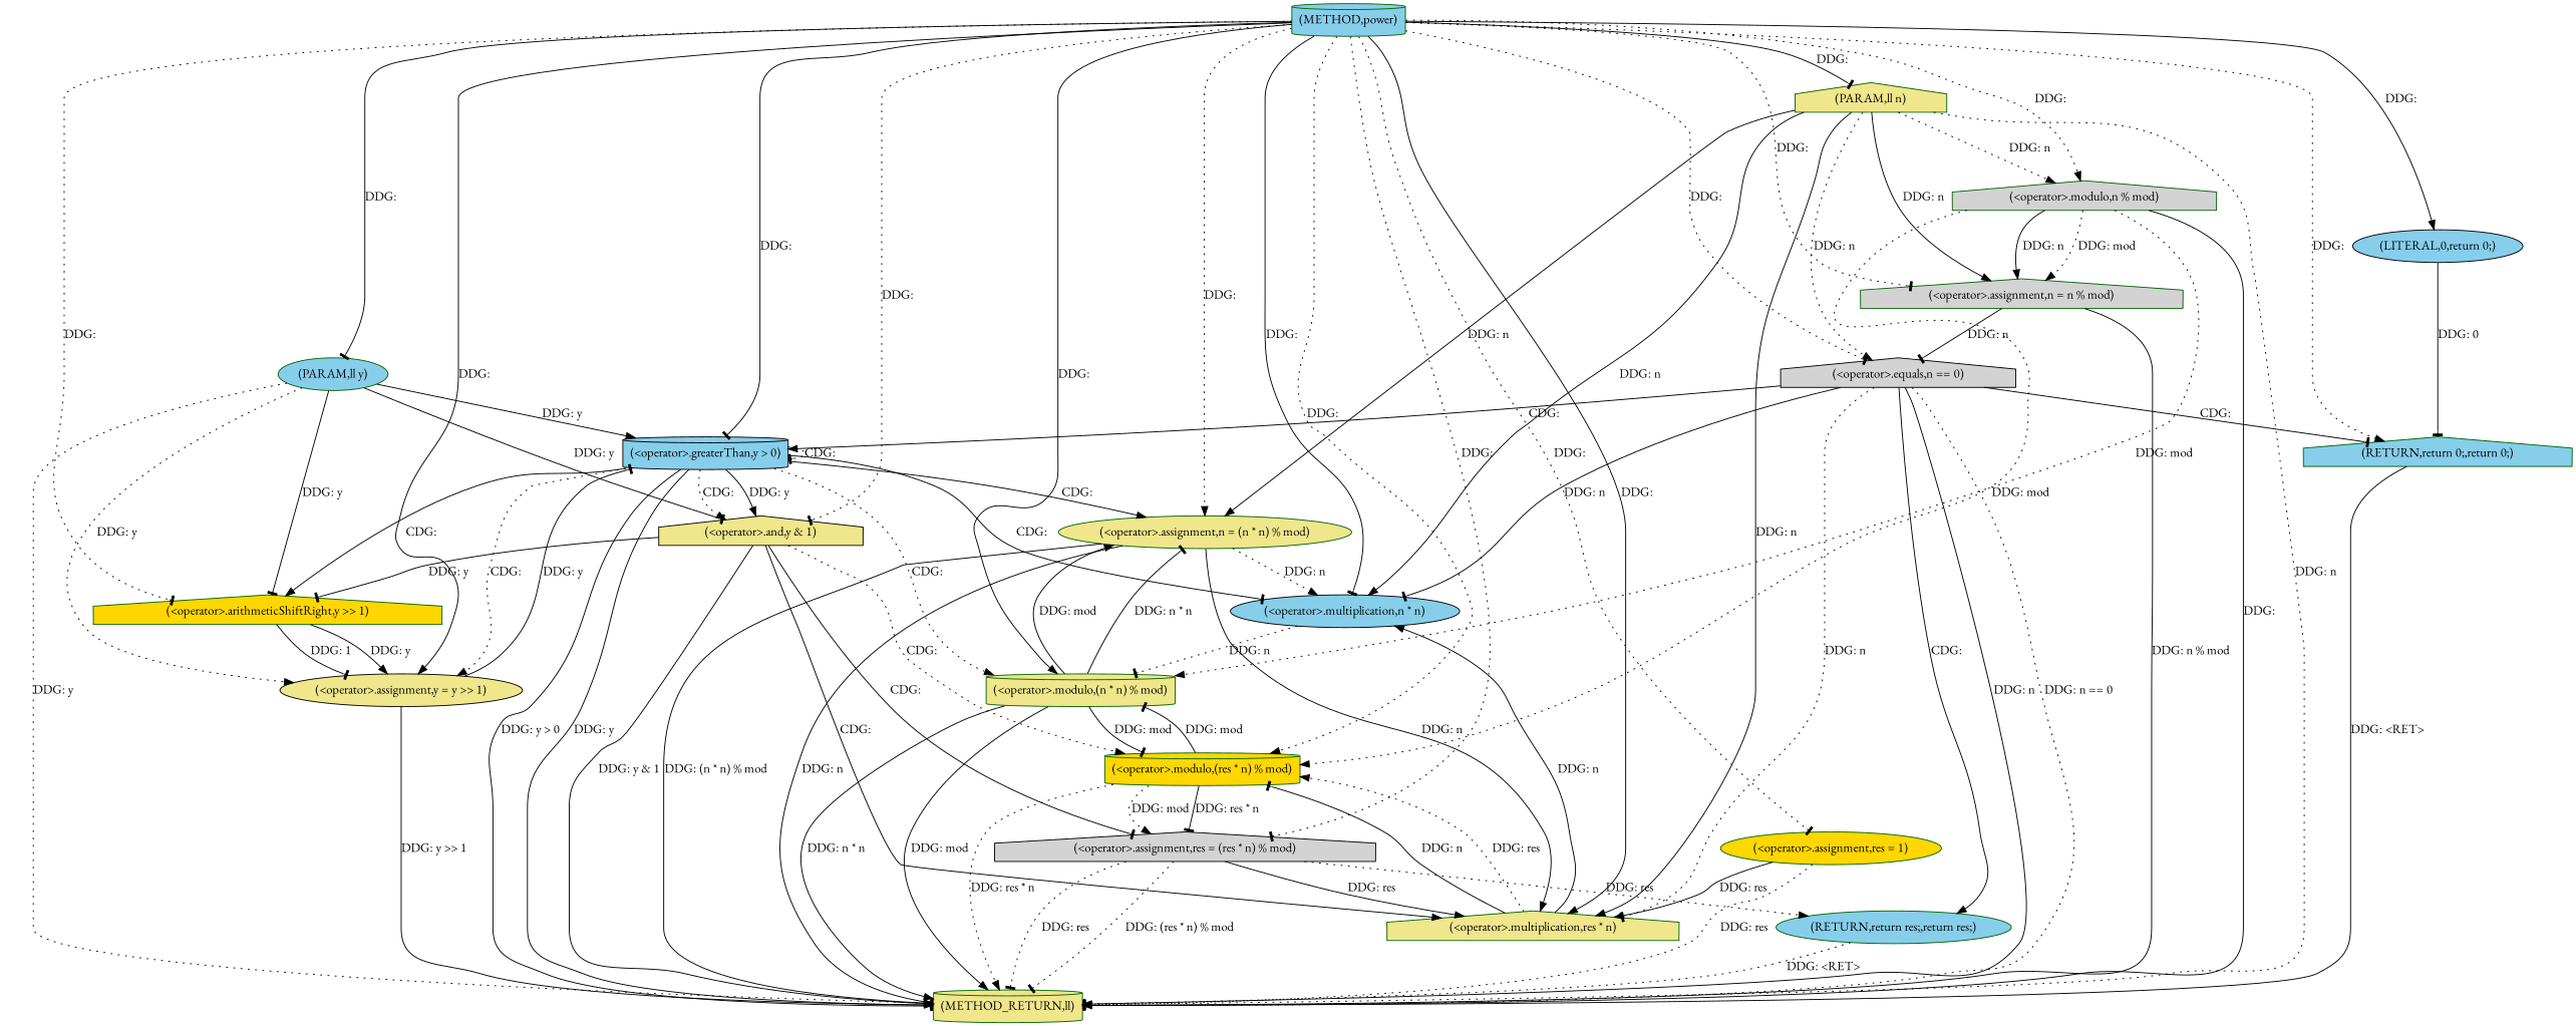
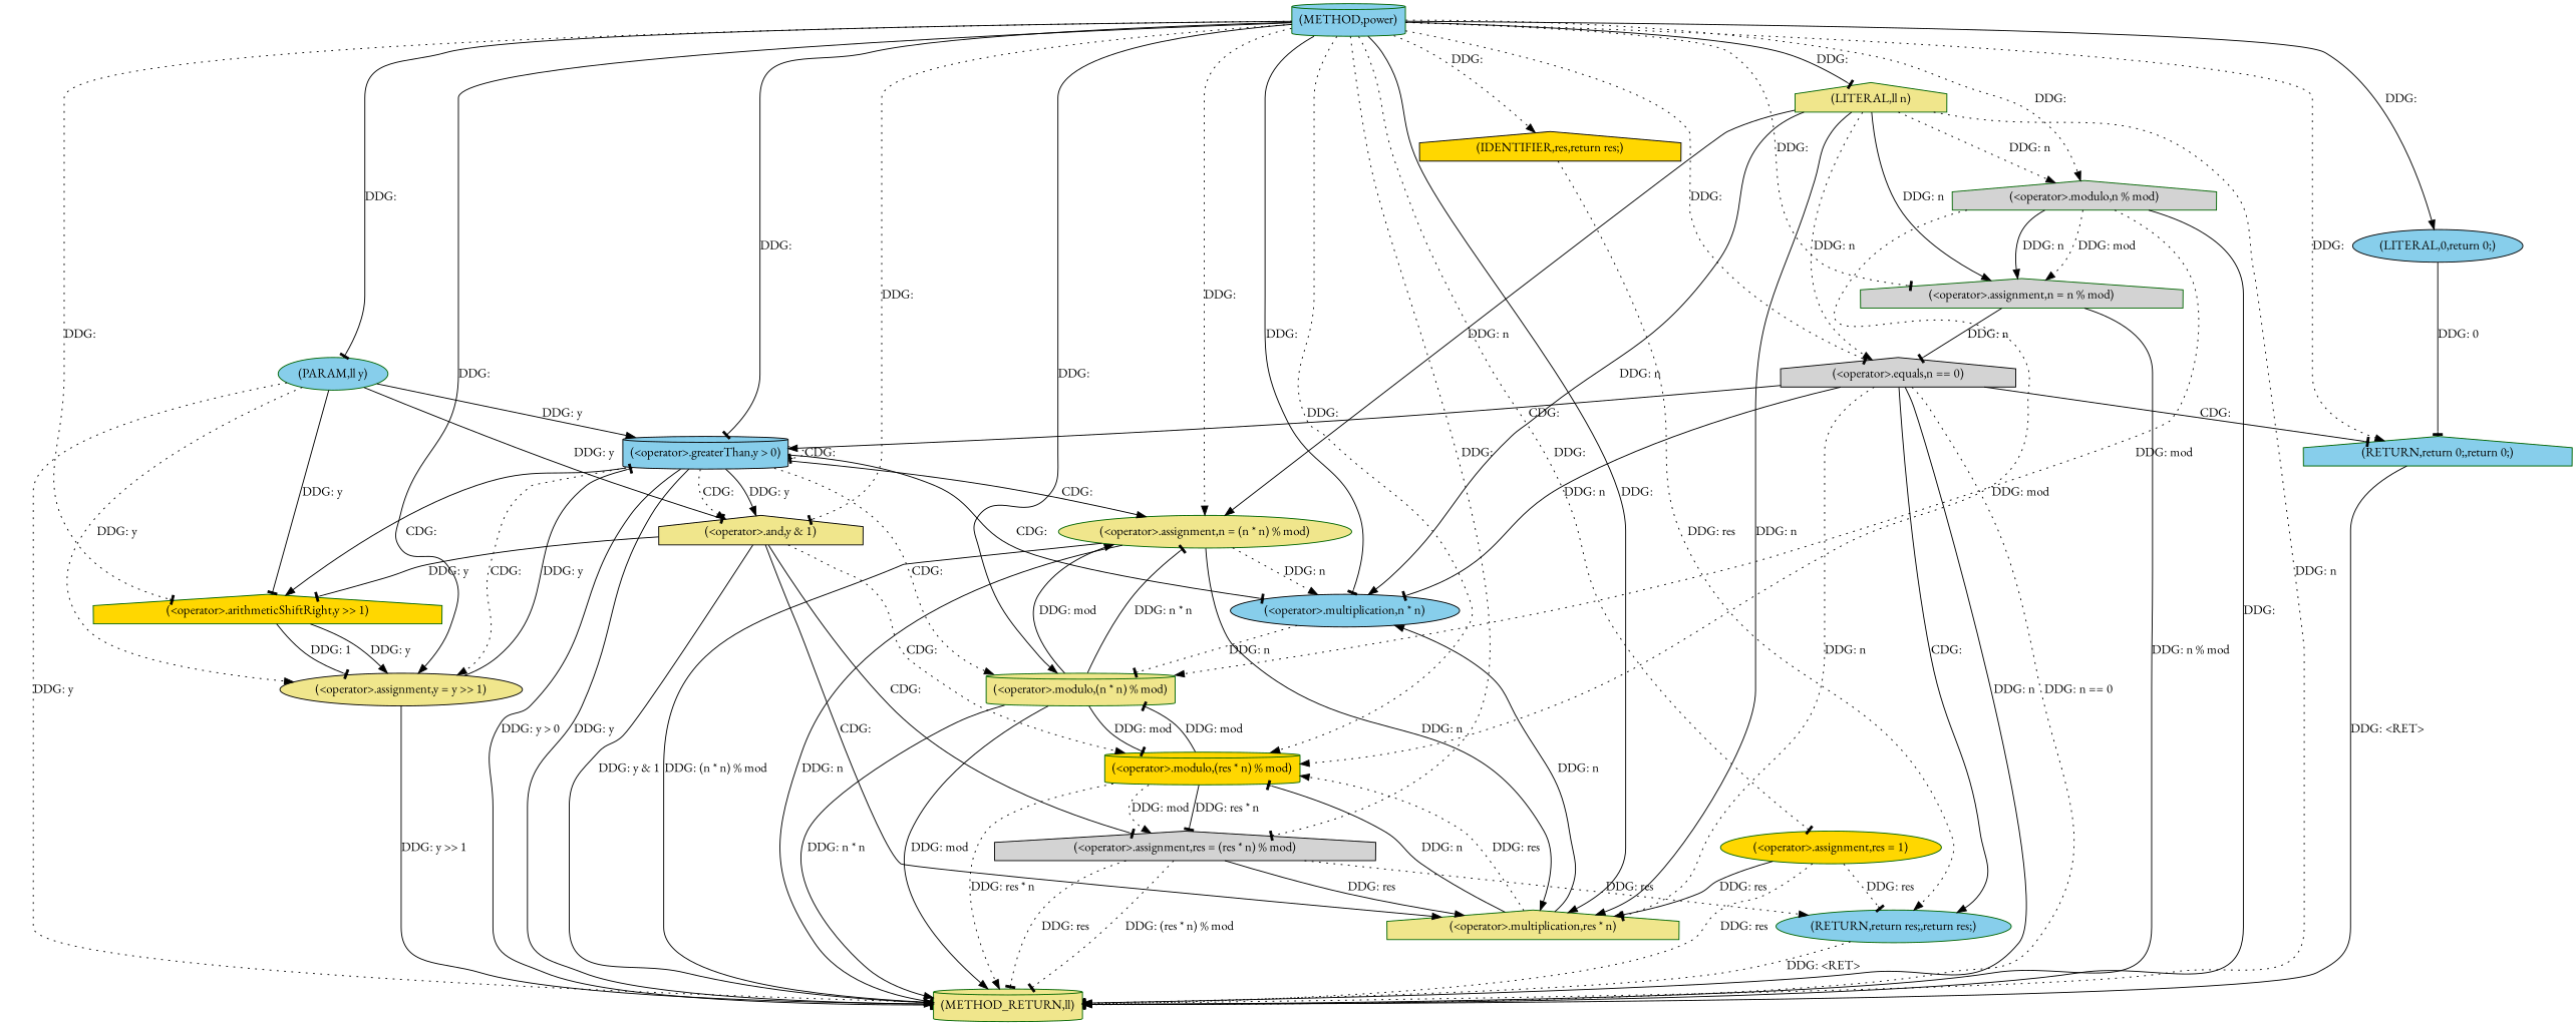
  digraph {
    fontname="EB Garamond"
    node [color=darkgreen fillcolor=skyblue fontname="EB Garamond" shape=house style=filled]
    edge [arrowhead=normal fontname="EB Garamond" style=solid]
    n1 [label="(METHOD,power)" shape=cylinder]
-   n2 [fillcolor=khaki label="(PARAM,ll n)"]
+   n2 [fillcolor=khaki label="(LITERAL,ll n)"]
    n3 [label="(PARAM,ll y)" shape=ellipse]
    n4 [fillcolor=gold label="(<operator>.assignment,res = 1)" shape=ellipse]
    n5 [fillcolor=lightgrey label="(<operator>.assignment,n = n % mod)"]
    n6 [color=black fillcolor=lightgrey label="(<operator>.equals,n == 0)"]
    n7 [color=black label="(<operator>.greaterThan,y > 0)" shape=cylinder]
+   n8 [color=black fillcolor=gold label="(IDENTIFIER,res,return res;)"]
    n9 [fillcolor=lightgrey label="(<operator>.modulo,n % mod)"]
    n10 [label="(RETURN,return 0;,return 0;)"]
    n11 [color=black fillcolor=khaki label="(<operator>.assignment,y = y >> 1)" shape=ellipse]
    n12 [fillcolor=khaki label="(<operator>.assignment,n = (n * n) % mod)" shape=ellipse]
    n13 [color=black label="(LITERAL,0,return 0;)" shape=ellipse]
    n14 [color=black fillcolor=khaki label="(<operator>.and,y & 1)"]
    n15 [color=black fillcolor=lightgrey label="(<operator>.assignment,res = (res * n) % mod)"]
    n16 [fillcolor=gold label="(<operator>.arithmeticShiftRight,y >> 1)"]
    n17 [fillcolor=khaki label="(<operator>.modulo,(n * n) % mod)" shape=cylinder]
    n18 [fillcolor=gold label="(<operator>.modulo,(res * n) % mod)" shape=cylinder]
    n19 [color=black label="(<operator>.multiplication,n * n)" shape=ellipse]
    n20 [fillcolor=khaki label="(<operator>.multiplication,res * n)"]
    n21 [fillcolor=khaki label="(METHOD_RETURN,ll)" shape=cylinder]
    n22 [label="(RETURN,return res;,return res;)" shape=ellipse]
    n1 -> n2 [arrowhead=tee label="DDG: "]
    n1 -> n3 [arrowhead=tee label="DDG: "]
    n1 -> n4 [arrowhead=tee label="DDG: " style=dotted]
    n1 -> n5 [arrowhead=tee label="DDG: " style=dotted]
    n1 -> n6 [arrowhead=tee label="DDG: " style=dotted]
    n1 -> n7 [arrowhead=tee label="DDG: "]
+   n1 -> n8 [label="DDG: " style=dotted]
    n1 -> n9 [label="DDG: " style=dotted]
    n1 -> n10 [label="DDG: " style=dotted]
    n1 -> n11 [label="DDG: "]
    n1 -> n12 [label="DDG: " style=dotted]
    n1 -> n13 [label="DDG: "]
    n1 -> n14 [arrowhead=tee label="DDG: " style=dotted]
    n1 -> n15 [arrowhead=tee label="DDG: " style=dotted]
    n1 -> n16 [arrowhead=tee label="DDG: " style=dotted]
    n1 -> n17 [label="DDG: "]
    n1 -> n18 [label="DDG: " style=dotted]
    n1 -> n19 [arrowhead=tee label="DDG: "]
    n1 -> n20 [label="DDG: "]
    n2 -> n5 [label="DDG: n"]
    n2 -> n6 [label="DDG: n" style=dotted]
    n2 -> n9 [label="DDG: n" style=dotted]
    n2 -> n12 [label="DDG: n"]
    n2 -> n19 [label="DDG: n"]
    n2 -> n20 [label="DDG: n"]
    n2 -> n21 [arrowhead=tee label="DDG: n" style=dotted]
    n3 -> n7 [label="DDG: y"]
    n3 -> n11 [label="DDG: y" style=dotted]
    n3 -> n14 [arrowhead=tee label="DDG: y"]
    n3 -> n16 [arrowhead=tee label="DDG: y"]
    n3 -> n21 [label="DDG: y" style=dotted]
    n4 -> n20 [label="DDG: res"]
    n4 -> n21 [label="DDG: res" style=dotted]
+   n4 -> n22 [arrowhead=tee label="DDG: res" style=dotted]
    n5 -> n6 [arrowhead=tee label="DDG: n"]
    n5 -> n21 [arrowhead=tee label="DDG: n % mod"]
    n6 -> n7 [label="CDG: "]
    n6 -> n10 [arrowhead=tee label="CDG: "]
    n6 -> n19 [arrowhead=tee label="DDG: n"]
    n6 -> n20 [arrowhead=tee label="DDG: n" style=dotted]
    n6 -> n21 [arrowhead=tee label="DDG: n"]
    n6 -> n21 [label="DDG: n == 0" style=dotted]
    n6 -> n22 [label="CDG: "]
    n7 -> n7 [arrowhead=tee label="CDG: " style=dotted]
    n7 -> n11 [label="CDG: " style=dotted]
    n7 -> n12 [label="CDG: "]
    n7 -> n14 [label="DDG: y"]
    n7 -> n14 [label="CDG: " style=dotted]
    n7 -> n16 [label="CDG: "]
    n7 -> n17 [label="CDG: " style=dotted]
    n7 -> n19 [arrowhead=tee label="CDG: "]
    n7 -> n21 [arrowhead=tee label="DDG: y"]
    n7 -> n21 [arrowhead=tee label="DDG: y > 0"]
+   n8 -> n22 [label="DDG: res" style=dotted]
    n9 -> n5 [label="DDG: n"]
    n9 -> n5 [label="DDG: mod" style=dotted]
    n9 -> n17 [label="DDG: mod" style=dotted]
    n9 -> n18 [label="DDG: mod" style=dotted]
    n9 -> n21 [arrowhead=tee label="DDG: "]
    n10 -> n21 [arrowhead=tee label="DDG: <RET>"]
    n11 -> n7 [arrowhead=tee label="DDG: y"]
    n11 -> n21 [label="DDG: y >> 1"]
    n12 -> n19 [label="DDG: n" style=dotted]
    n12 -> n20 [label="DDG: n"]
    n12 -> n21 [arrowhead=tee label="DDG: n"]
    n12 -> n21 [label="DDG: (n * n) % mod"]
    n13 -> n10 [arrowhead=tee label="DDG: 0"]
    n14 -> n15 [arrowhead=tee label="CDG: "]
    n14 -> n16 [arrowhead=tee label="DDG: y"]
    n14 -> n18 [label="CDG: " style=dotted]
    n14 -> n20 [label="CDG: "]
    n14 -> n21 [label="DDG: y & 1"]
    n15 -> n20 [label="DDG: res"]
    n15 -> n21 [arrowhead=tee label="DDG: res" style=dotted]
    n15 -> n21 [arrowhead=tee label="DDG: (res * n) % mod" style=dotted]
    n15 -> n22 [label="DDG: res" style=dotted]
    n16 -> n11 [arrowhead=tee label="DDG: 1"]
    n16 -> n11 [label="DDG: y"]
    n17 -> n12 [label="DDG: mod"]
    n17 -> n12 [arrowhead=tee label="DDG: n * n"]
    n17 -> n18 [arrowhead=tee label="DDG: mod"]
    n17 -> n21 [label="DDG: n * n"]
    n17 -> n21 [label="DDG: mod"]
    n18 -> n15 [arrowhead=tee label="DDG: res * n"]
    n18 -> n15 [label="DDG: mod" style=dotted]
    n18 -> n17 [arrowhead=tee label="DDG: mod"]
    n18 -> n21 [label="DDG: res * n" style=dotted]
    n19 -> n17 [arrowhead=tee label="DDG: n" style=dotted]
    n20 -> n18 [arrowhead=tee label="DDG: n"]
    n20 -> n18 [label="DDG: res" style=dotted]
    n20 -> n19 [label="DDG: n"]
    n22 -> n21 [label="DDG: <RET>" style=dotted]
  }
